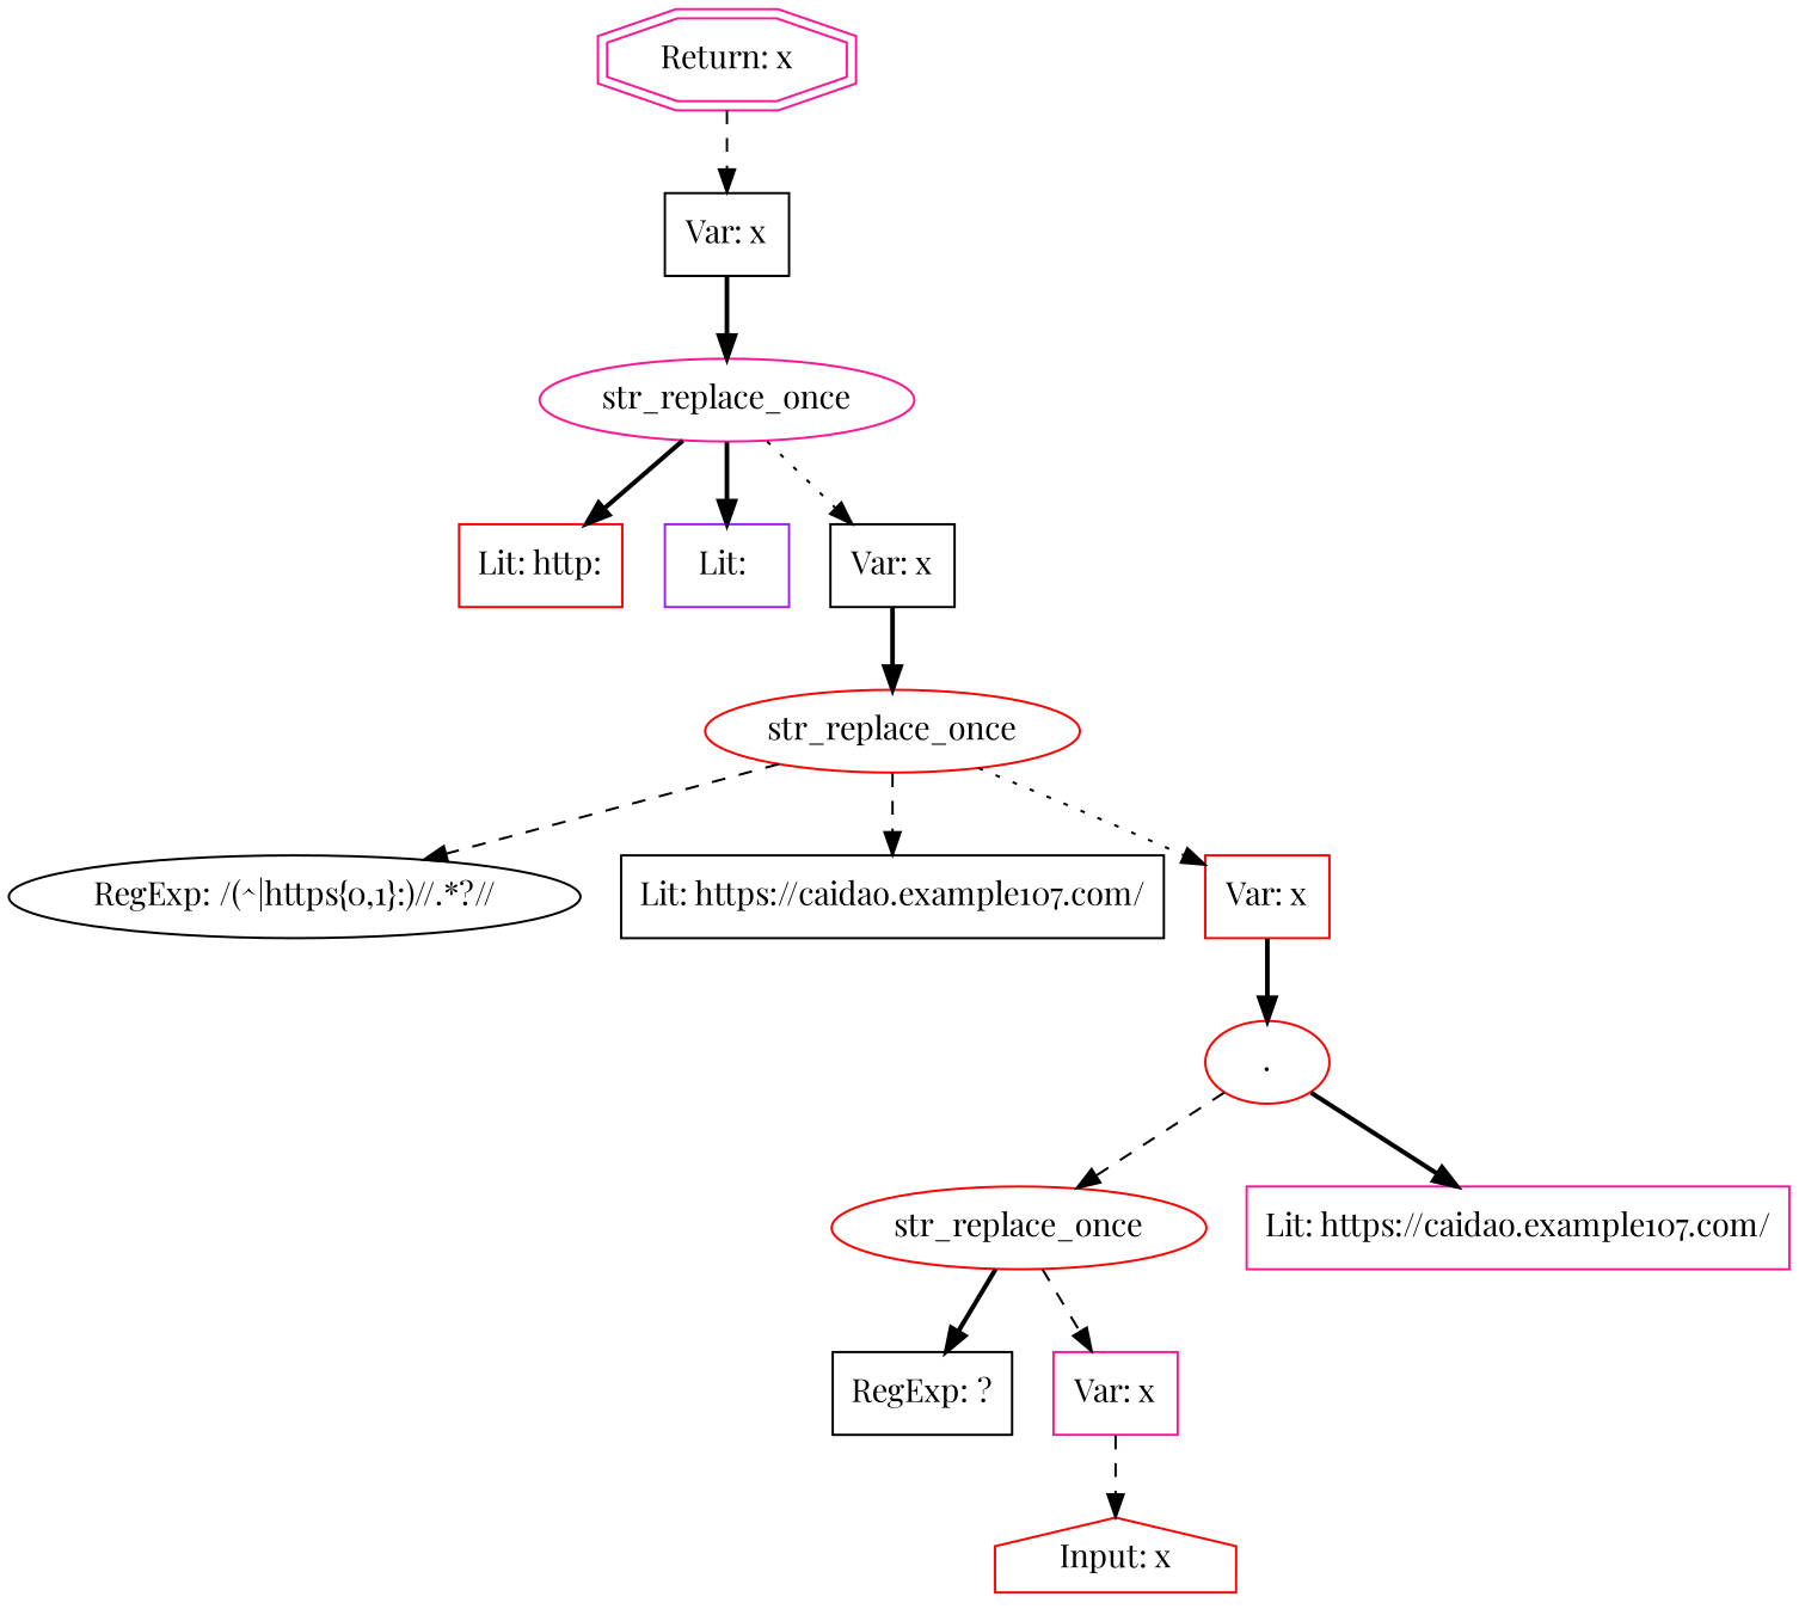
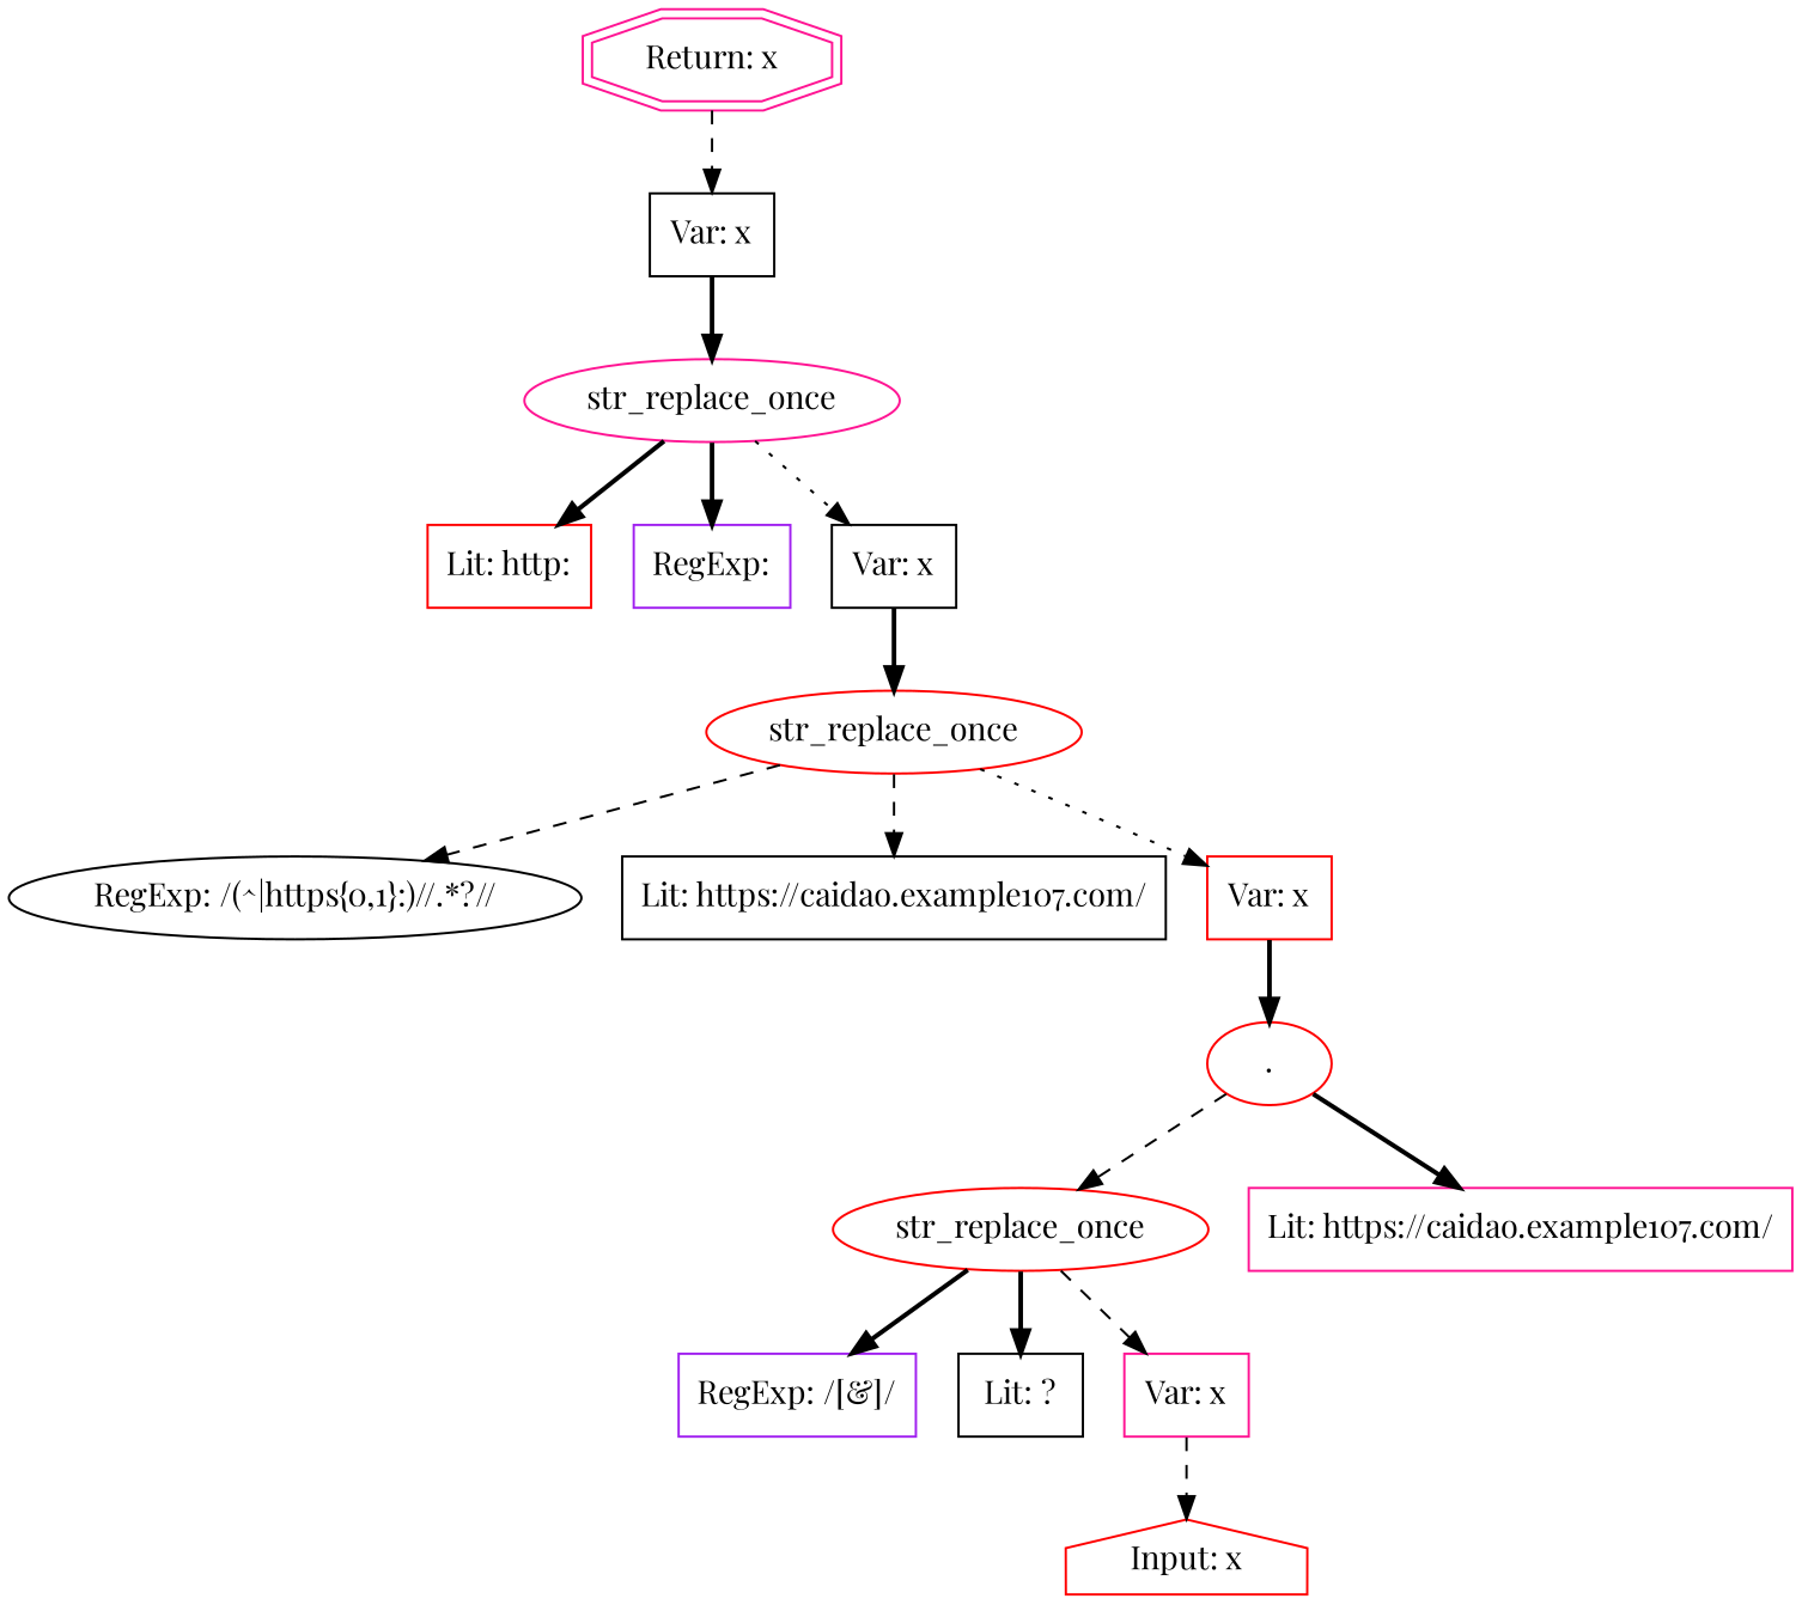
  digraph {
    fontname="Playfair Display"
    node [color=red fontname="Playfair Display" shape=box]
    edge [fontname="Playfair Display" style=bold]
    n1 [label="Input: x" shape=house]
    n2 [label=str_replace_once shape=ellipse]
-   n4 [color=black label="RegExp: ?"]
+   n3 [color=purple label="RegExp: /[&]/"]
+   n4 [color=black label="Lit: ?"]
    n5 [color=deeppink label="Var: x"]
    n6 [label="." shape=ellipse]
    n7 [color=deeppink label="Lit: https://caidao.example107.com/"]
    n8 [label=str_replace_once shape=ellipse]
    n9 [color=black label="RegExp: /(^|https{0,1}:)\/\/.*?\//" shape=ellipse]
    n10 [color=black label="Lit: https://caidao.example107.com/"]
    n11 [label="Var: x"]
    n12 [color=deeppink label=str_replace_once shape=ellipse]
    n13 [label="Lit: http:"]
-   n14 [color=purple label="Lit: "]
+   n14 [color=purple label="RegExp:"]
    n15 [color=black label="Var: x"]
    n16 [color=black label="Var: x"]
    n17 [color=deeppink label="Return: x" shape=doubleoctagon]
+   n2 -> n3
    n2 -> n4
    n2 -> n5 [style=dashed]
    n5 -> n1 [style=dashed]
    n6 -> n2 [style=dashed]
    n6 -> n7
    n8 -> n9 [style=dashed]
    n8 -> n10 [style=dashed]
    n8 -> n11 [style=dotted]
    n11 -> n6
    n12 -> n13
    n12 -> n14
    n12 -> n15 [style=dotted]
    n15 -> n8
    n16 -> n12
    n17 -> n16 [style=dashed]
  }
